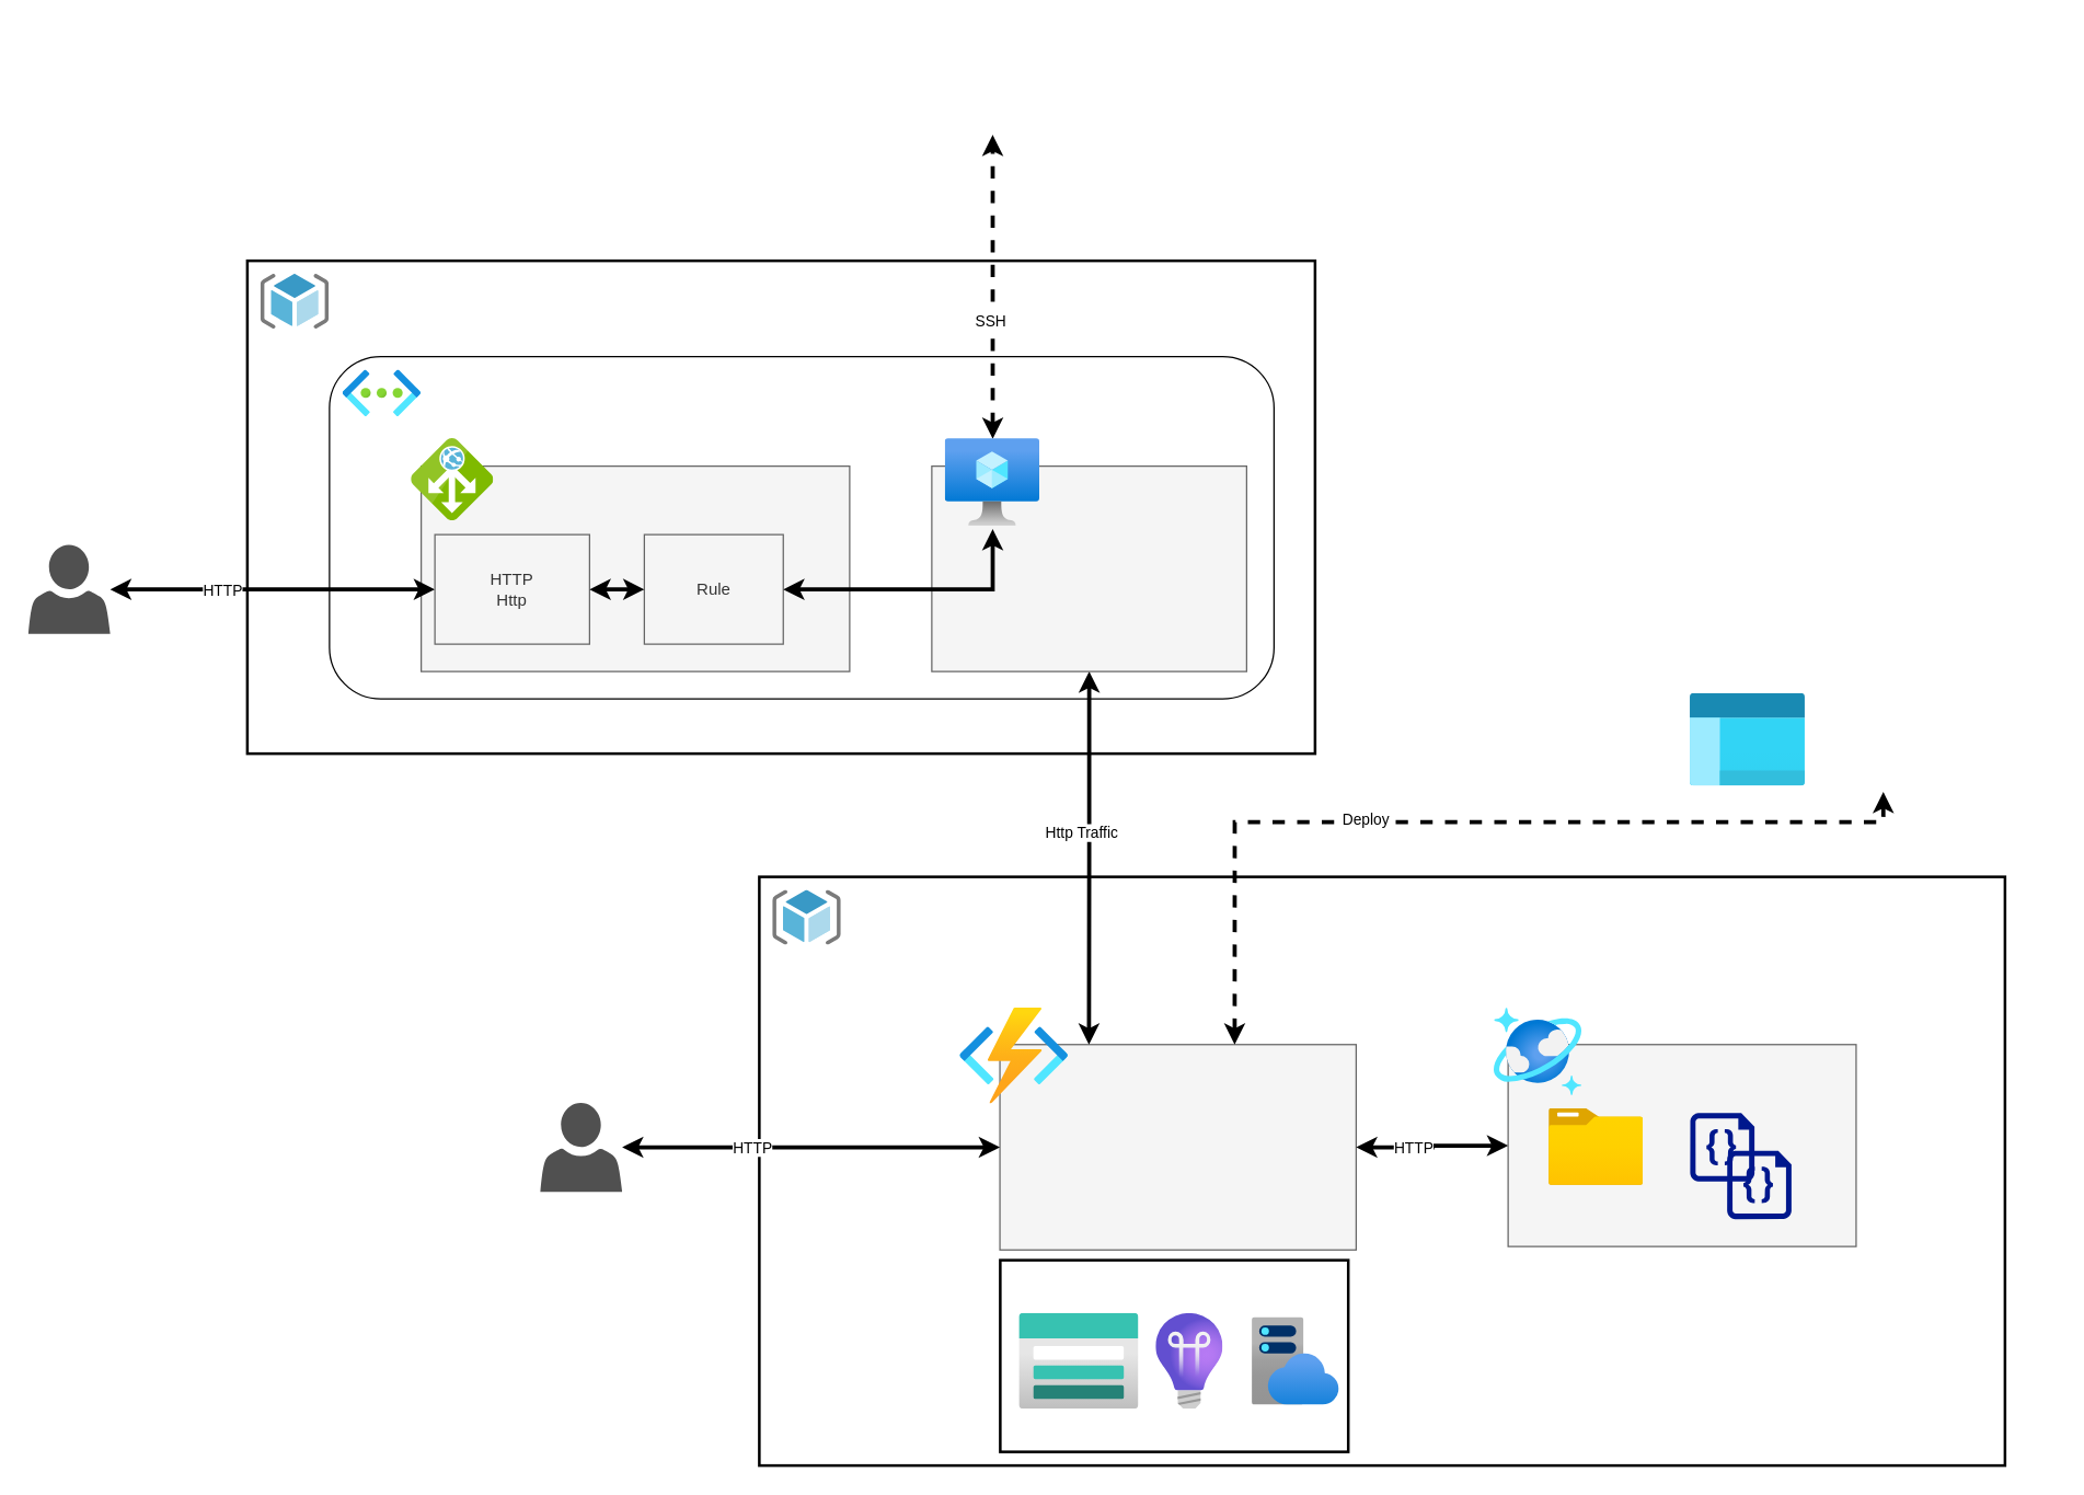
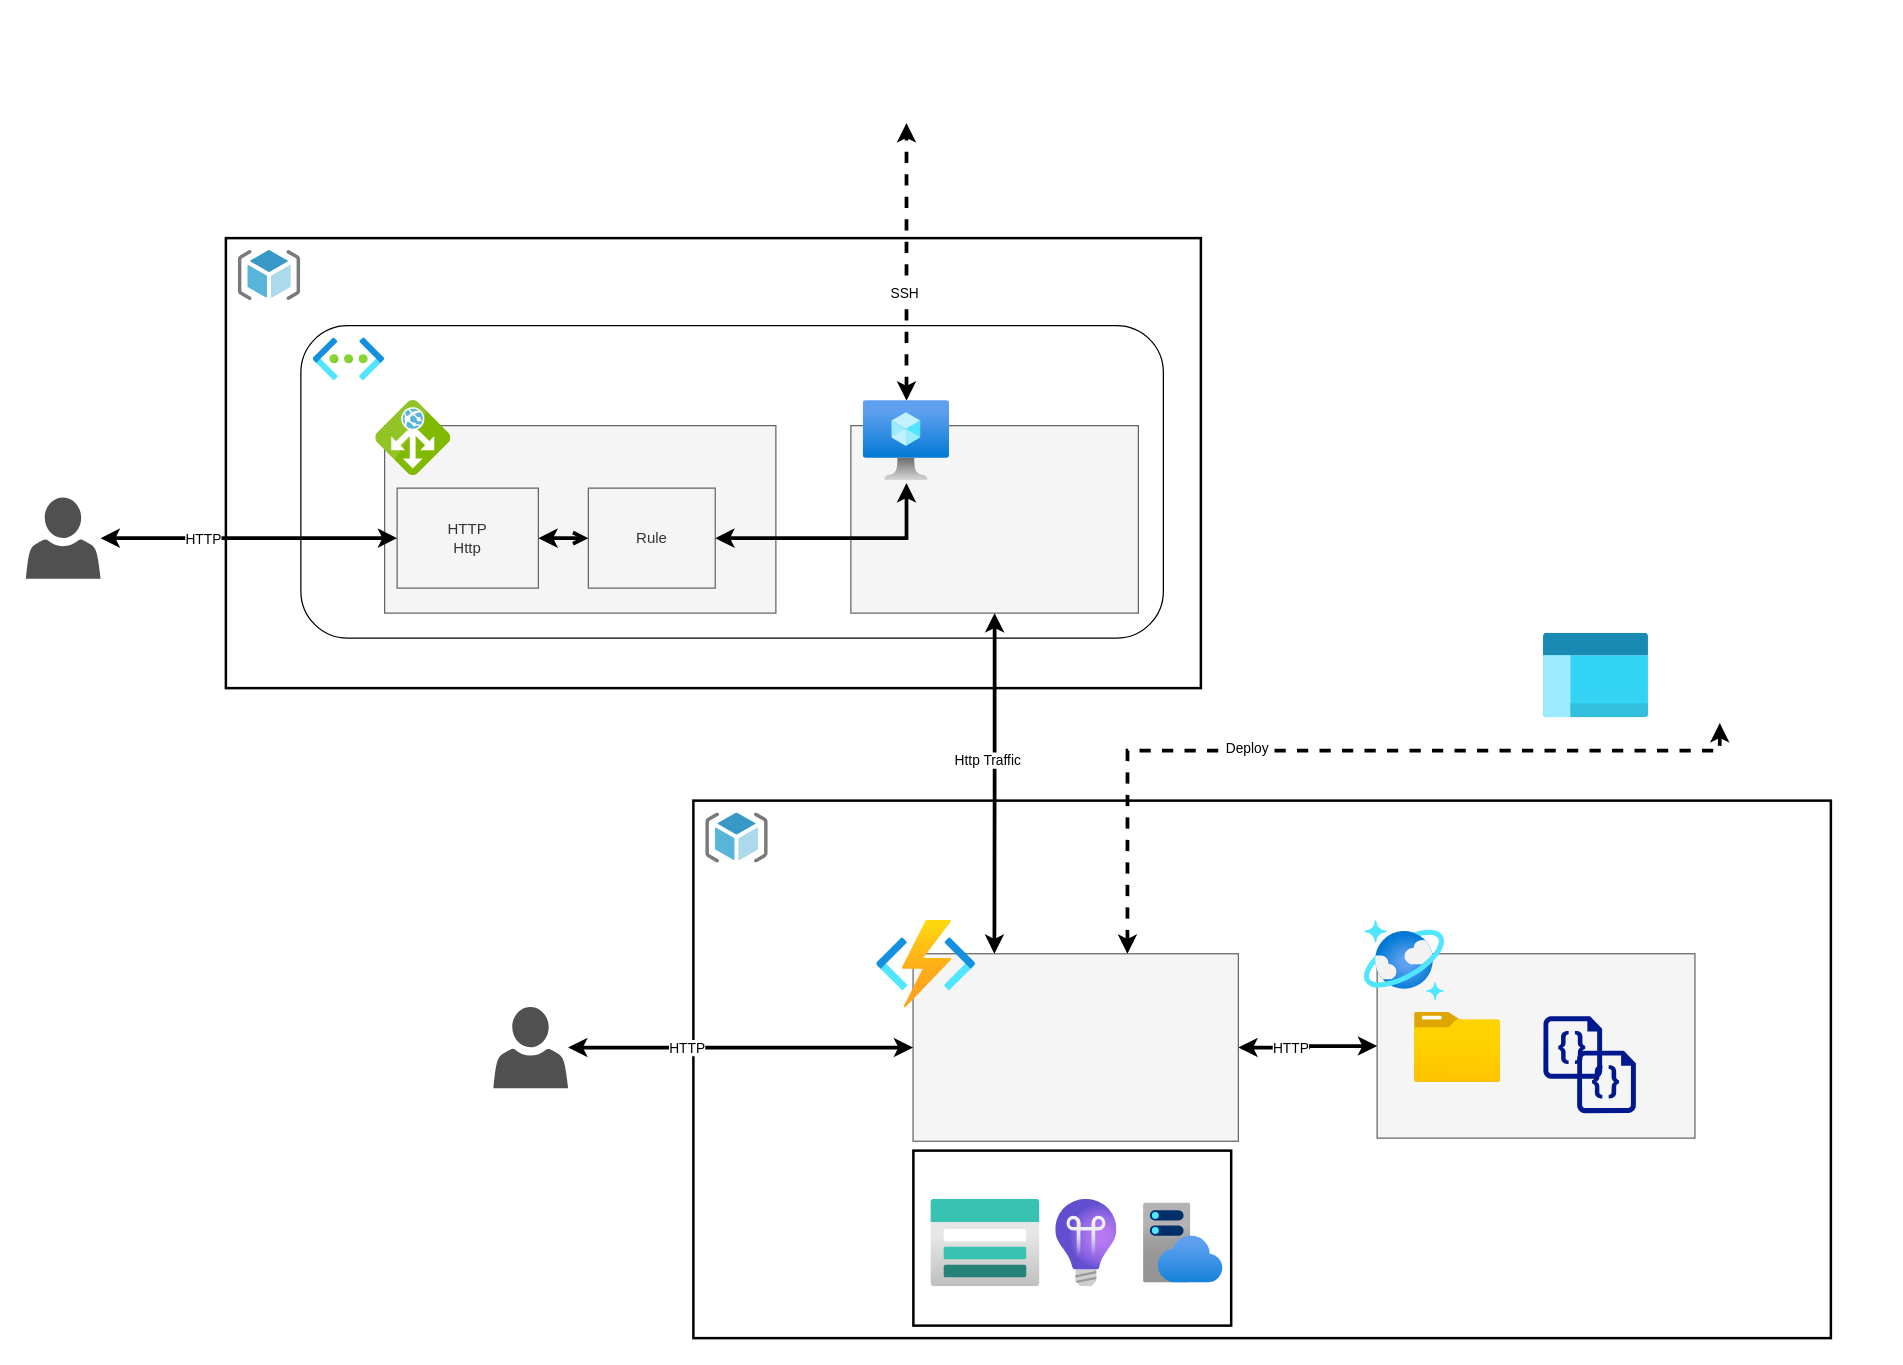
  <mxCell id="0" />
  <mxCell id="1" parent="0" />
  <mxCell id="2" value="" style="rounded=0;whiteSpace=wrap;html=1;fillColor=none;strokeWidth=2;" vertex="1" parent="1"><mxGeometry x="554" y="640" width="910" height="430" as="geometry" /></mxCell>
  <mxCell id="3" value="" style="rounded=0;whiteSpace=wrap;html=1;labelBackgroundColor=default;fontColor=default;strokeWidth=2;fillColor=none;" vertex="1" parent="1"><mxGeometry x="730" y="920" width="254.25" height="140" as="geometry" /></mxCell>
  <mxCell id="4" value="" style="rounded=0;whiteSpace=wrap;html=1;fillColor=#f5f5f5;fontColor=#333333;strokeColor=#666666;" vertex="1" parent="1"><mxGeometry x="729.75" y="762.5" width="260.25" height="150" as="geometry" /></mxCell>
  <mxCell id="5" value="" style="rounded=0;whiteSpace=wrap;html=1;fillColor=none;strokeWidth=2;" vertex="1" parent="1"><mxGeometry x="180" y="190" width="780" height="360" as="geometry" /></mxCell>
  <mxCell id="6" value="" style="rounded=1;whiteSpace=wrap;html=1;" vertex="1" parent="1"><mxGeometry x="240" y="260" width="690" height="250" as="geometry" /></mxCell>
  <mxCell id="7" style="edgeStyle=orthogonalEdgeStyle;rounded=0;orthogonalLoop=1;jettySize=auto;html=1;exitX=0.5;exitY=1;exitDx=0;exitDy=0;entryX=0.25;entryY=0;entryDx=0;entryDy=0;fontColor=default;startArrow=classic;startFill=1;strokeWidth=3;" edge="1" parent="1" source="9" target="4"><mxGeometry relative="1" as="geometry" /></mxCell>
  <mxCell id="8" value="Http Traffic&amp;nbsp;" style="edgeLabel;html=1;align=center;verticalAlign=middle;resizable=0;points=[];fontColor=default;" vertex="1" connectable="0" parent="7"><mxGeometry x="-0.139" y="-4" relative="1" as="geometry"><mxPoint x="-1" as="offset" /></mxGeometry></mxCell>
  <mxCell id="9" value="" style="rounded=0;whiteSpace=wrap;html=1;fillColor=#f5f5f5;fontColor=#333333;strokeColor=#666666;" vertex="1" parent="1"><mxGeometry x="680" y="340" width="230" height="150" as="geometry" /></mxCell>
  <mxCell id="10" value="" style="rounded=0;whiteSpace=wrap;html=1;fillColor=#f5f5f5;fontColor=#333333;strokeColor=#666666;" vertex="1" parent="1"><mxGeometry x="307" y="340" width="313" height="150" as="geometry" /></mxCell>
  <mxCell id="11" style="edgeStyle=orthogonalEdgeStyle;rounded=0;orthogonalLoop=1;jettySize=auto;html=1;entryX=0.5;entryY=1;entryDx=0;entryDy=0;startArrow=classic;startFill=1;dashed=1;strokeWidth=3;" edge="1" parent="1" source="13" target="18"><mxGeometry relative="1" as="geometry" /></mxCell>
  <mxCell id="12" value="SSH" style="edgeLabel;html=1;align=center;verticalAlign=middle;resizable=0;points=[];" vertex="1" connectable="0" parent="11"><mxGeometry x="-0.22" y="3" relative="1" as="geometry"><mxPoint x="1" as="offset" /></mxGeometry></mxCell>
  <mxCell id="13" value="" style="aspect=fixed;html=1;points=[];align=center;image;fontSize=12;image=img/lib/azure2/compute/Virtual_Machine.svg;" vertex="1" parent="1"><mxGeometry x="690" y="320" width="69" height="64" as="geometry" /></mxCell>
  <mxCell id="14" value="" style="aspect=fixed;html=1;points=[];align=center;image;fontSize=12;image=img/lib/azure2/networking/Virtual_Networks.svg;" vertex="1" parent="1"><mxGeometry x="250" y="270" width="57" height="34.03" as="geometry" /></mxCell>
  <mxCell id="15" style="edgeStyle=orthogonalEdgeStyle;rounded=0;orthogonalLoop=1;jettySize=auto;html=1;startArrow=classic;startFill=1;entryX=0;entryY=0.5;entryDx=0;entryDy=0;strokeWidth=3;" edge="1" parent="1" source="17" target="20"><mxGeometry relative="1" as="geometry"><mxPoint x="307" y="430.5" as="targetPoint" /></mxGeometry></mxCell>
  <mxCell id="16" value="HTTP" style="edgeLabel;html=1;align=center;verticalAlign=middle;resizable=0;points=[];" vertex="1" connectable="0" parent="15"><mxGeometry x="-0.33" y="1" relative="1" as="geometry"><mxPoint x="3" y="1" as="offset" /></mxGeometry></mxCell>
  <mxCell id="17" value="" style="sketch=0;pointerEvents=1;shadow=0;dashed=0;html=1;strokeColor=none;fillColor=#505050;labelPosition=center;verticalLabelPosition=bottom;verticalAlign=top;outlineConnect=0;align=center;shape=mxgraph.office.users.user;" vertex="1" parent="1"><mxGeometry x="20" y="397.5" width="59.8" height="65" as="geometry" /></mxCell>
  <mxCell id="18" value="" style="shape=image;html=1;verticalAlign=top;verticalLabelPosition=bottom;labelBackgroundColor=#ffffff;imageAspect=0;aspect=fixed;image=https://cdn0.iconfinder.com/data/icons/job-seeker/256/laptop_job_seeker_employee_unemployee_work_1-128.png" vertex="1" parent="1"><mxGeometry x="685.5" y="20" width="78" height="78" as="geometry" /></mxCell>
  <mxCell id="19" value="" style="sketch=0;aspect=fixed;html=1;points=[];align=center;image;fontSize=12;image=img/lib/mscae/Application_Gateway.svg;" vertex="1" parent="1"><mxGeometry x="300" y="320" width="60" height="60" as="geometry" /></mxCell>
  <mxCell id="20" value="HTTP &lt;br&gt;Http" style="rounded=0;whiteSpace=wrap;html=1;fillColor=#f5f5f5;fontColor=#333333;strokeColor=#666666;" vertex="1" parent="1"><mxGeometry x="317" y="390" width="113" height="80" as="geometry" /></mxCell>
  <mxCell id="21" value="Rule" style="rounded=0;whiteSpace=wrap;html=1;fillColor=#f5f5f5;fontColor=#333333;strokeColor=#666666;" vertex="1" parent="1"><mxGeometry x="470" y="390" width="101.5" height="80" as="geometry" /></mxCell>
  <mxCell id="22" style="edgeStyle=orthogonalEdgeStyle;rounded=0;orthogonalLoop=1;jettySize=auto;html=1;startArrow=classic;startFill=1;entryX=0.5;entryY=1.031;entryDx=0;entryDy=0;entryPerimeter=0;exitX=1;exitY=0.5;exitDx=0;exitDy=0;strokeWidth=3;" edge="1" parent="1" source="21" target="13"><mxGeometry relative="1" as="geometry"><mxPoint x="589.8" y="580" as="sourcePoint" /><mxPoint x="770" y="580" as="targetPoint" /></mxGeometry></mxCell>
- <mxCell id="23" style="edgeStyle=orthogonalEdgeStyle;rounded=0;orthogonalLoop=1;jettySize=auto;html=1;startArrow=classic;startFill=1;strokeWidth=3;entryX=0;entryY=0.5;entryDx=0;entryDy=0;" edge="1" parent="1" source="20" target="21"><mxGeometry relative="1" as="geometry"><mxPoint x="571.5" y="440" as="sourcePoint" /><mxPoint x="460" y="430" as="targetPoint" /></mxGeometry></mxCell>
+ <mxCell id="23" style="edgeStyle=orthogonalEdgeStyle;rounded=0;orthogonalLoop=1;jettySize=auto;html=1;startArrow=classic;startFill=1;strokeWidth=3;entryX=0;entryY=0.5;entryDx=0;entryDy=0;endArrow=open;" edge="1" parent="1" source="20" target="21"><mxGeometry relative="1" as="geometry"><mxPoint x="571.5" y="440" as="sourcePoint" /><mxPoint x="460" y="430" as="targetPoint" /></mxGeometry></mxCell>
  <mxCell id="24" value="" style="sketch=0;aspect=fixed;html=1;points=[];align=center;image;fontSize=12;image=img/lib/mscae/ResourceGroup.svg;" vertex="1" parent="1"><mxGeometry x="190" y="200" width="50" height="40" as="geometry" /></mxCell>
  <mxCell id="25" value="" style="shape=image;html=1;verticalAlign=top;verticalLabelPosition=bottom;labelBackgroundColor=#ffffff;imageAspect=0;aspect=fixed;image=https://cdn0.iconfinder.com/data/icons/phosphor-regular-vol-3/256/package-128.png" vertex="1" parent="1"><mxGeometry x="780" y="360" width="58" height="58" as="geometry" /></mxCell>
  <mxCell id="26" style="edgeStyle=orthogonalEdgeStyle;rounded=0;orthogonalLoop=1;jettySize=auto;html=1;entryX=0.5;entryY=1;entryDx=0;entryDy=0;startArrow=classic;startFill=1;dashed=1;strokeWidth=3;" edge="1" parent="1" target="31"><mxGeometry relative="1" as="geometry"><mxPoint x="901.25" y="762.5" as="sourcePoint" /><Array as="points"><mxPoint x="901" y="600" /><mxPoint x="1375" y="600" /></Array></mxGeometry></mxCell>
  <mxCell id="27" value="Deploy" style="edgeLabel;html=1;align=center;verticalAlign=middle;resizable=0;points=[];" vertex="1" connectable="0" parent="26"><mxGeometry x="-0.22" y="3" relative="1" as="geometry"><mxPoint x="1" as="offset" /></mxGeometry></mxCell>
  <mxCell id="28" style="edgeStyle=orthogonalEdgeStyle;rounded=0;orthogonalLoop=1;jettySize=auto;html=1;startArrow=classic;startFill=1;strokeWidth=3;" edge="1" parent="1" source="30" target="4"><mxGeometry relative="1" as="geometry"><mxPoint x="691" y="845" as="targetPoint" /></mxGeometry></mxCell>
  <mxCell id="29" value="HTTP" style="edgeLabel;html=1;align=center;verticalAlign=middle;resizable=0;points=[];" vertex="1" connectable="0" parent="28"><mxGeometry x="-0.33" y="1" relative="1" as="geometry"><mxPoint x="3" y="1" as="offset" /></mxGeometry></mxCell>
  <mxCell id="30" value="" style="sketch=0;pointerEvents=1;shadow=0;dashed=0;html=1;strokeColor=none;fillColor=#505050;labelPosition=center;verticalLabelPosition=bottom;verticalAlign=top;outlineConnect=0;align=center;shape=mxgraph.office.users.user;" vertex="1" parent="1"><mxGeometry x="394" y="805" width="59.8" height="65" as="geometry" /></mxCell>
  <mxCell id="31" value="" style="shape=image;html=1;verticalAlign=top;verticalLabelPosition=bottom;labelBackgroundColor=#ffffff;imageAspect=0;aspect=fixed;image=https://cdn0.iconfinder.com/data/icons/job-seeker/256/laptop_job_seeker_employee_unemployee_work_1-128.png" vertex="1" parent="1"><mxGeometry x="1336.13" y="500" width="78" height="78" as="geometry" /></mxCell>
  <mxCell id="32" value="" style="sketch=0;aspect=fixed;html=1;points=[];align=center;image;fontSize=12;image=img/lib/mscae/ResourceGroup.svg;" vertex="1" parent="1"><mxGeometry x="564" y="650" width="50" height="40" as="geometry" /></mxCell>
  <mxCell id="33" value="" style="shape=image;verticalLabelPosition=bottom;labelBackgroundColor=default;verticalAlign=top;aspect=fixed;imageAspect=0;image=https://user-images.githubusercontent.com/674621/71187801-14e60a80-2280-11ea-94c9-e56576f76baf.png;" vertex="1" parent="1"><mxGeometry x="1419.63" y="500" width="80" height="80" as="geometry" /></mxCell>
  <mxCell id="34" value="" style="aspect=fixed;html=1;points=[];align=center;image;fontSize=12;image=img/lib/azure2/compute/Function_Apps.svg;" vertex="1" parent="1"><mxGeometry x="700.67" y="736" width="79.33" height="70" as="geometry" /></mxCell>
  <mxCell id="35" value="" style="aspect=fixed;html=1;points=[];align=center;image;fontSize=12;image=img/lib/azure2/storage/Storage_Accounts.svg;strokeWidth=2;fillColor=none;" vertex="1" parent="1"><mxGeometry x="744" y="959" width="87.5" height="70" as="geometry" /></mxCell>
  <mxCell id="36" value="" style="aspect=fixed;html=1;points=[];align=center;image;fontSize=12;image=img/lib/azure2/devops/Application_Insights.svg;strokeWidth=2;fillColor=none;" vertex="1" parent="1"><mxGeometry x="844" y="959" width="48.89" height="70" as="geometry" /></mxCell>
  <mxCell id="37" value="" style="aspect=fixed;html=1;points=[];align=center;image;fontSize=12;image=img/lib/azure2/app_services/App_Service_Plans.svg;strokeWidth=2;fillColor=none;" vertex="1" parent="1"><mxGeometry x="914" y="962" width="64" height="64" as="geometry" /></mxCell>
  <mxCell id="38" value="" style="shape=image;html=1;verticalAlign=top;verticalLabelPosition=bottom;labelBackgroundColor=#ffffff;imageAspect=0;aspect=fixed;image=https://cdn1.iconfinder.com/data/icons/web-basic-2/512/721_gear__setting_engine_-128.png;strokeWidth=2;fillColor=none;" vertex="1" parent="1"><mxGeometry x="780" y="420" width="58" height="58" as="geometry" /></mxCell>
  <mxCell id="39" value="" style="shape=image;html=1;verticalAlign=top;verticalLabelPosition=bottom;labelBackgroundColor=#ffffff;imageAspect=0;aspect=fixed;image=https://cdn0.iconfinder.com/data/icons/phosphor-regular-vol-3/256/package-128.png" vertex="1" parent="1"><mxGeometry x="830.88" y="812.5" width="58" height="58" as="geometry" /></mxCell>
  <mxCell id="40" value="" style="aspect=fixed;html=1;points=[];align=center;image;fontSize=12;image=img/lib/azure2/general/Management_Portal.svg;strokeWidth=2;fillColor=none;" vertex="1" parent="1"><mxGeometry x="1234" y="506.25" width="84.38" height="67.5" as="geometry" /></mxCell>
  <mxCell id="41" value="" style="rounded=0;whiteSpace=wrap;html=1;fillColor=#f5f5f5;fontColor=#333333;strokeColor=#666666;" vertex="1" parent="1"><mxGeometry x="1101" y="762.5" width="254.25" height="147.5" as="geometry" /></mxCell>
  <mxCell id="42" value="" style="aspect=fixed;html=1;points=[];align=center;image;fontSize=12;image=img/lib/azure2/databases/Azure_Cosmos_DB.svg;strokeWidth=2;fillColor=none;" vertex="1" parent="1"><mxGeometry x="1091" y="736" width="64" height="64" as="geometry" /></mxCell>
  <mxCell id="43" value="" style="sketch=0;aspect=fixed;pointerEvents=1;shadow=0;dashed=0;html=1;strokeColor=none;labelPosition=center;verticalLabelPosition=bottom;verticalAlign=top;align=center;fillColor=#00188D;shape=mxgraph.azure.code_file" vertex="1" parent="1"><mxGeometry x="1261" y="840" width="47" height="50" as="geometry" /></mxCell>
  <mxCell id="44" value="" style="sketch=0;aspect=fixed;pointerEvents=1;shadow=0;dashed=0;html=1;strokeColor=none;labelPosition=center;verticalLabelPosition=bottom;verticalAlign=top;align=center;fillColor=#00188D;shape=mxgraph.azure.code_file" vertex="1" parent="1"><mxGeometry x="1234" y="812.5" width="47" height="50" as="geometry" /></mxCell>
  <mxCell id="45" value="" style="aspect=fixed;html=1;points=[];align=center;image;fontSize=12;image=img/lib/azure2/general/Folder_Blank.svg;labelBackgroundColor=default;fontColor=default;strokeWidth=2;fillColor=none;" vertex="1" parent="1"><mxGeometry x="1131" y="809.5" width="69" height="56.0" as="geometry" /></mxCell>
  <mxCell id="46" style="edgeStyle=orthogonalEdgeStyle;rounded=0;orthogonalLoop=1;jettySize=auto;html=1;startArrow=classic;startFill=1;strokeWidth=3;" edge="1" parent="1" source="4" target="41"><mxGeometry relative="1" as="geometry"><mxPoint x="1054" y="837" as="targetPoint" /><mxPoint x="1004" y="836.88" as="sourcePoint" /></mxGeometry></mxCell>
  <mxCell id="47" value="HTTP" style="edgeLabel;html=1;align=center;verticalAlign=middle;resizable=0;points=[];" vertex="1" connectable="0" parent="46"><mxGeometry x="-0.33" y="1" relative="1" as="geometry"><mxPoint x="3" y="1" as="offset" /></mxGeometry></mxCell>
